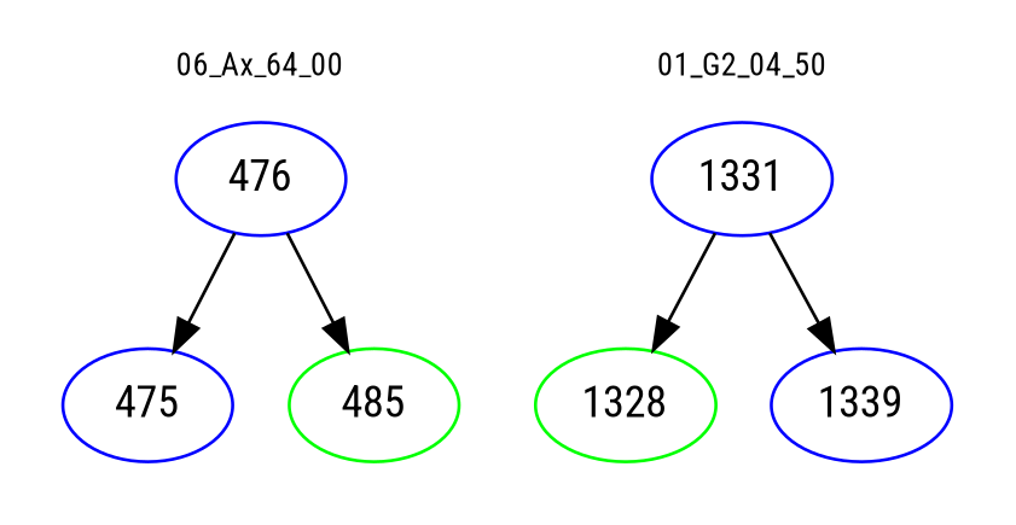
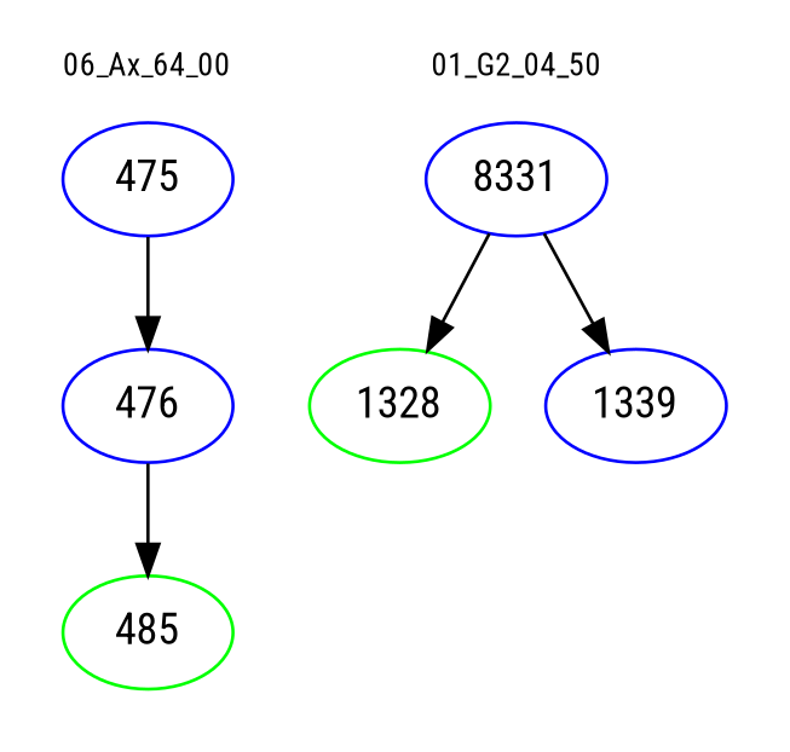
  digraph {
    fontname="Roboto Condensed"
    node [color=blue fontname="Roboto Condensed"]
    edge [color=black fontname="Roboto Condensed"]
    n1 [label=476]
    n2 [label=475]
    n3 [color=green label=485]
-   n4 [label=1331]
+   n4 [label=8331]
    n5 [color=green label=1328]
    n6 [label=1339]
    subgraph cluster_1 {
      color=white
      fontsize=10
      label="06_Ax_64_00"
      n1
      n2
      n3
    }
    subgraph cluster_2 {
      color=white
      fontsize=10
      label="01_G2_04_50"
      n4
      n5
      n6
    }
-   n1 -> n2
+   n2 -> n1
    n1 -> n3
    n4 -> n5
    n4 -> n6
  }
